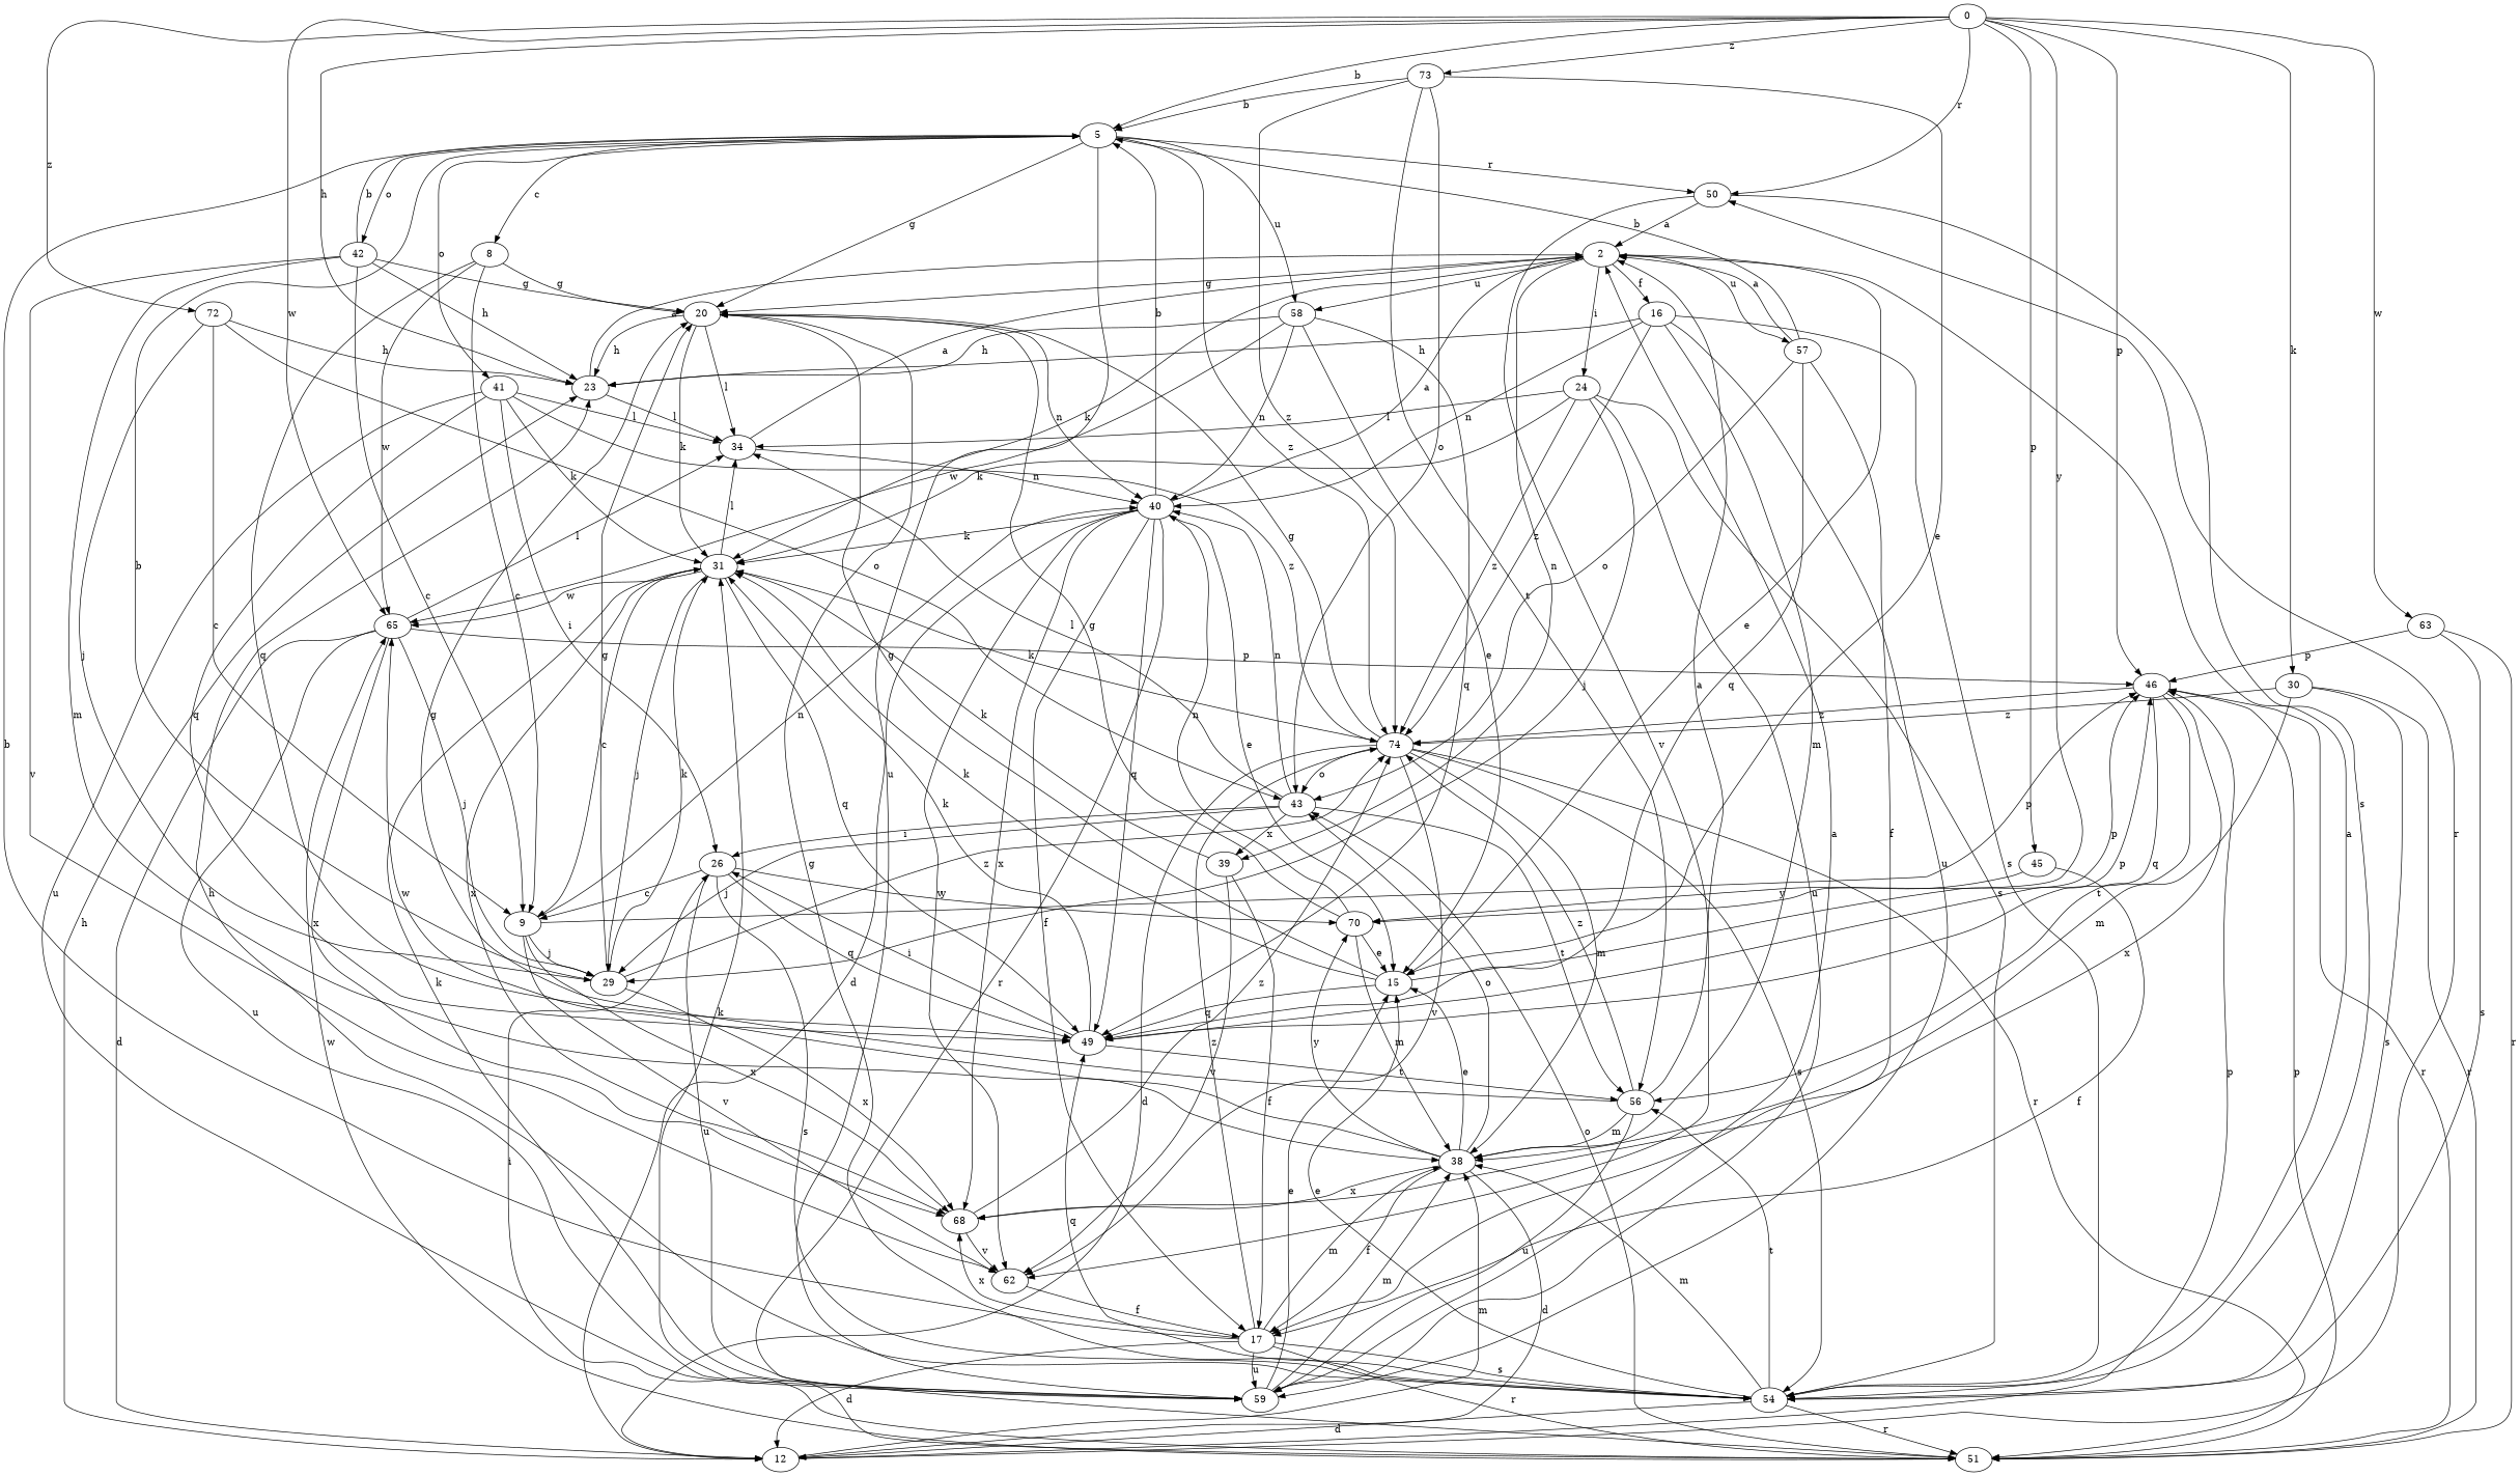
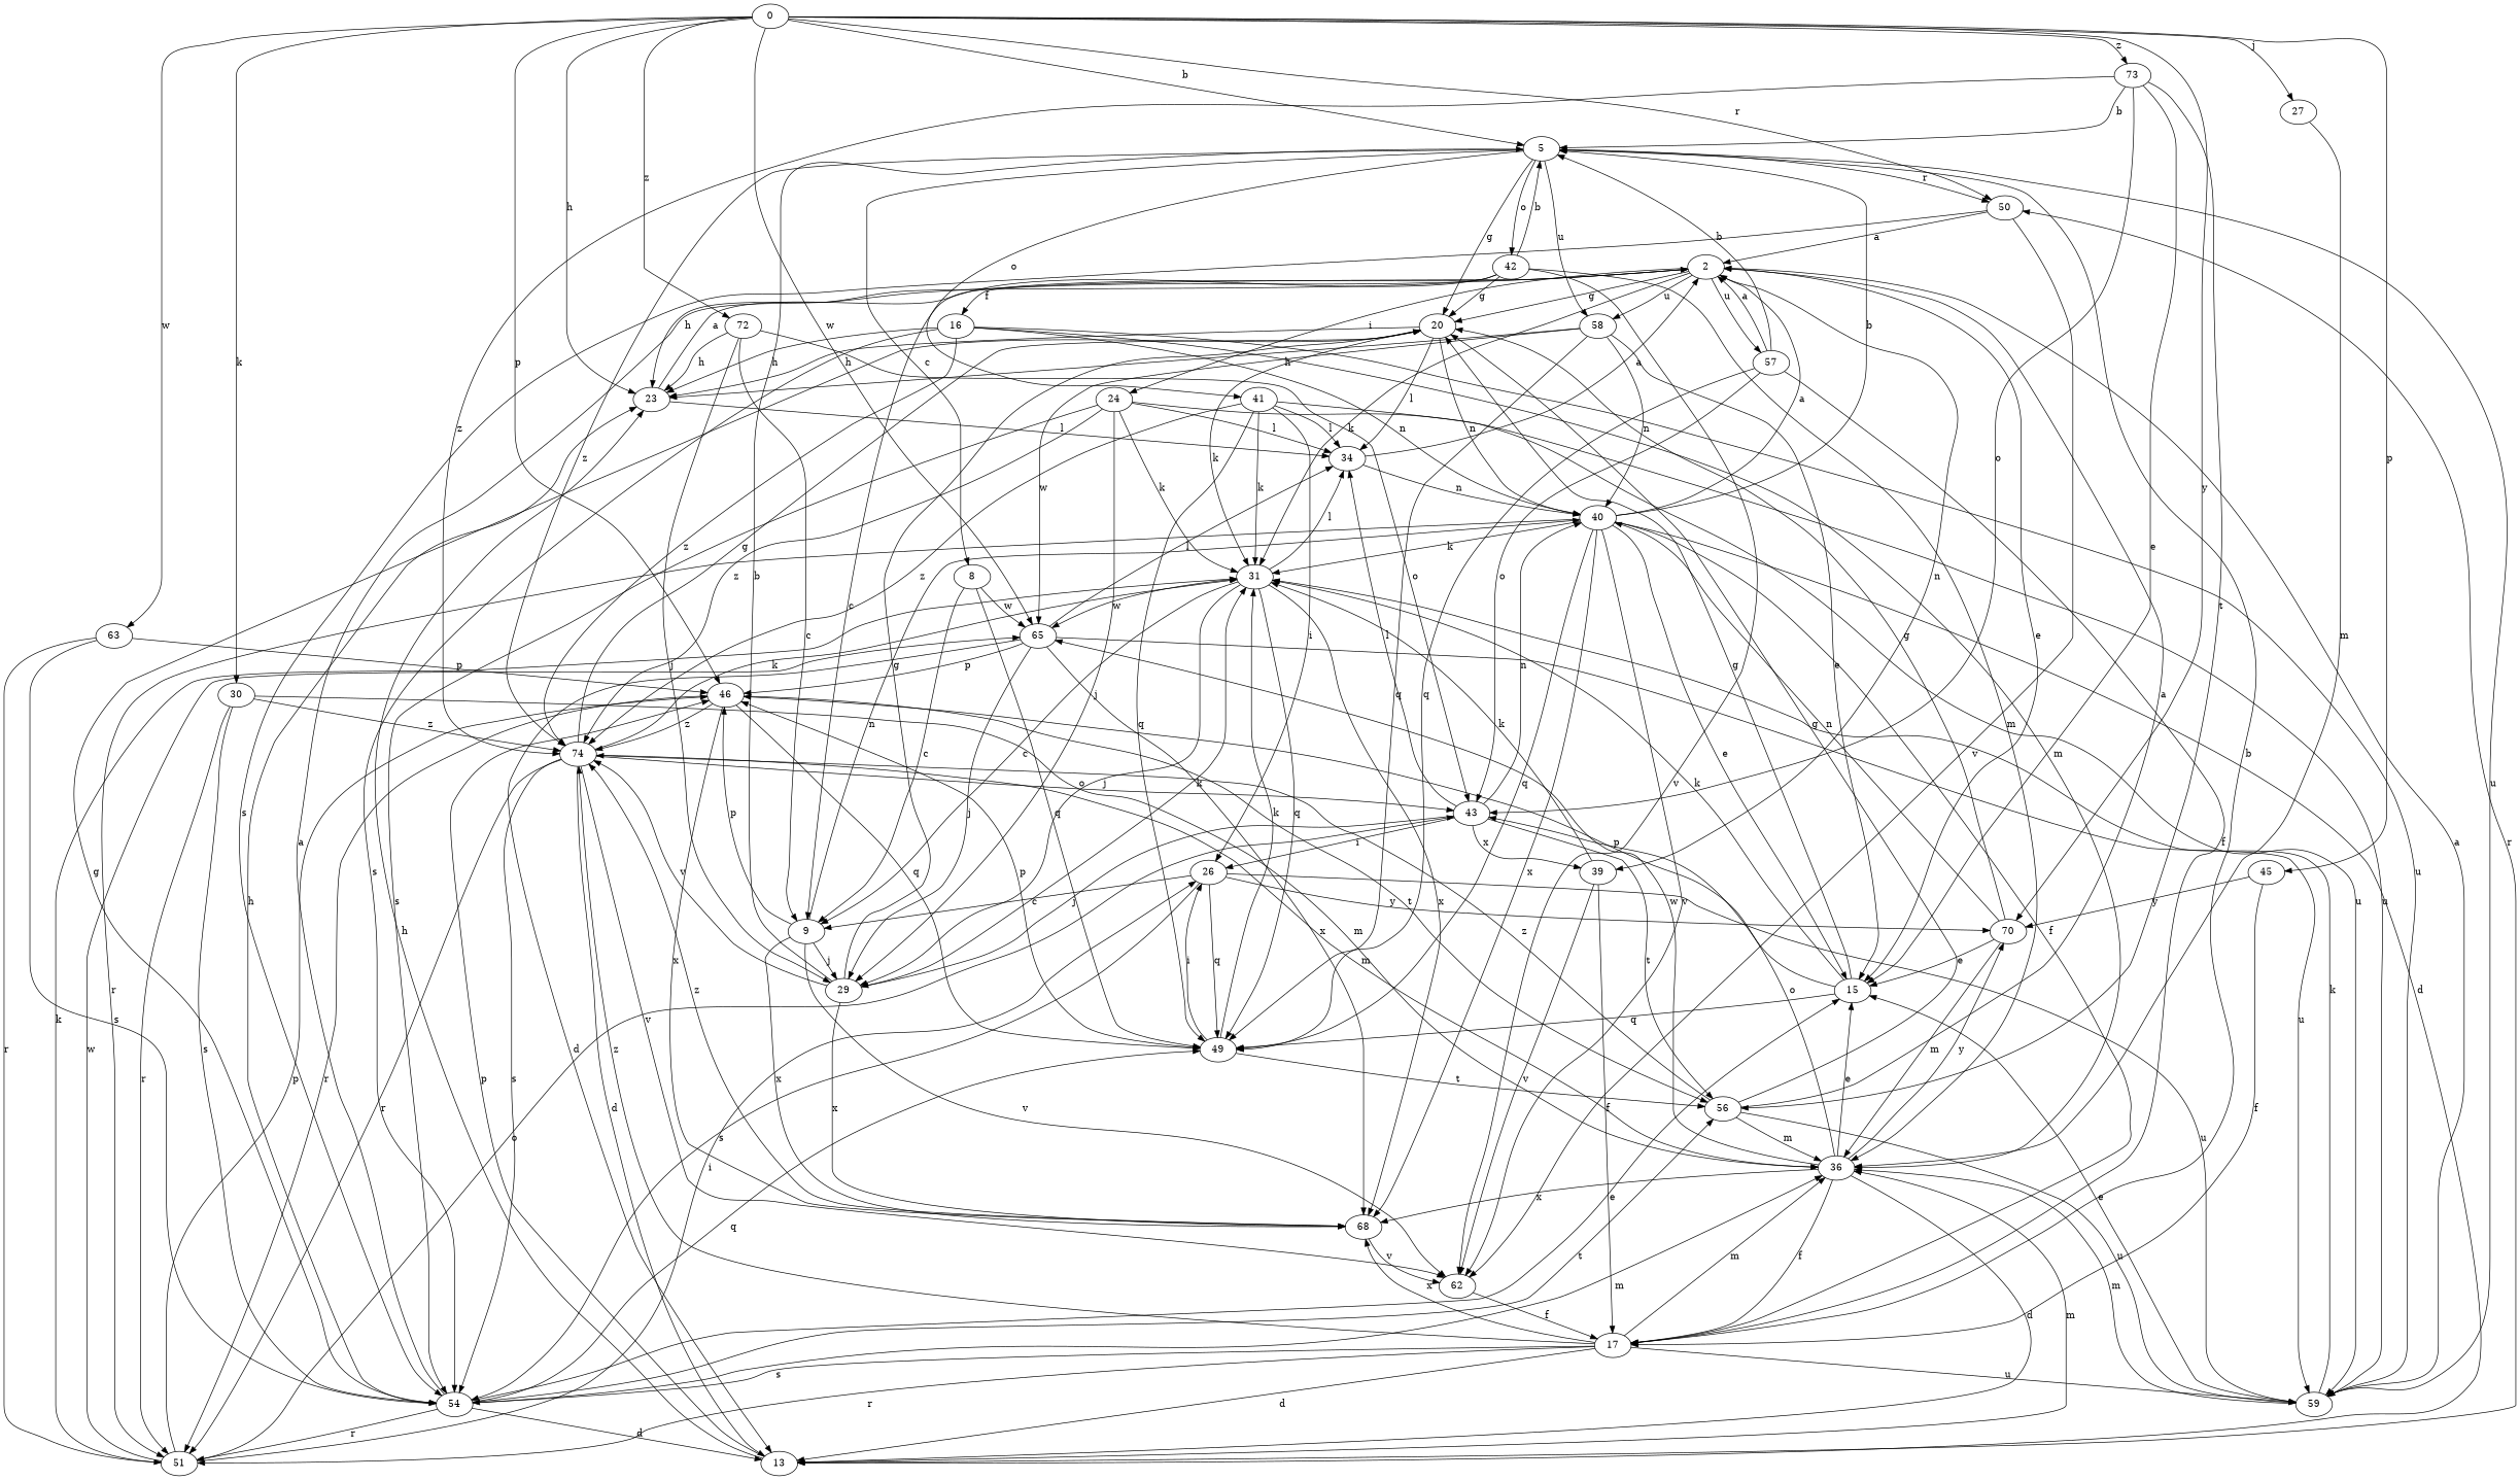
  strict digraph {
    0
    5
    23
+   27
    30
    45
    46
    50
    63
    65
    70
    72
    73
    20
    58
    8
    41
    42
    59
    74
    2
    34
-   38
+   38 [label=36]
    54
    51
    17
    49
    68
    56
    62
    29
-   12
+   12 [label=13]
    15
    40
    9
    43
    16
    24
    31
    39
    57
    26
    0 -> 5 [label=b]
    0 -> 23 [label=h]
+   0 -> 27 [label=j]
    0 -> 30 [label=k]
    0 -> 45 [label=p]
    0 -> 46 [label=p]
    0 -> 50 [label=r]
    0 -> 63 [label=w]
    0 -> 65 [label=w]
    0 -> 70 [label=y]
    0 -> 72 [label=z]
    0 -> 73 [label=z]
    5 -> 50 [label=r]
    5 -> 20 [label=g]
    5 -> 58 [label=u]
    5 -> 8 [label=c]
    5 -> 41 [label=o]
    5 -> 42 [label=o]
    5 -> 59 [label=u]
    5 -> 74 [label=z]
    23 -> 2 [label=a]
    23 -> 34 [label=l]
+   27 -> 38 [label=m]
    30 -> 74 [label=z]
    30 -> 38 [label=m]
    30 -> 54 [label=s]
    30 -> 51 [label=r]
    45 -> 70 [label=y]
    45 -> 17 [label=f]
    46 -> 74 [label=z]
    46 -> 51 [label=r]
    46 -> 49 [label=q]
    46 -> 68 [label=x]
    46 -> 56 [label=t]
    50 -> 2 [label=a]
    50 -> 54 [label=s]
    50 -> 62 [label=v]
    63 -> 46 [label=p]
    63 -> 54 [label=s]
    63 -> 51 [label=r]
    65 -> 46 [label=p]
    65 -> 59 [label=u]
    65 -> 34 [label=l]
    65 -> 68 [label=x]
    65 -> 29 [label=j]
    65 -> 12 [label=d]
    70 -> 20 [label=g]
    70 -> 38 [label=m]
    70 -> 15 [label=e]
    70 -> 40 [label=n]
    72 -> 23 [label=h]
    72 -> 29 [label=j]
    72 -> 9 [label=c]
    72 -> 43 [label=o]
    73 -> 5 [label=b]
    73 -> 74 [label=z]
    73 -> 56 [label=t]
    73 -> 15 [label=e]
    73 -> 43 [label=o]
    20 -> 23 [label=h]
    20 -> 34 [label=l]
    20 -> 40 [label=n]
    20 -> 31 [label=k]
    58 -> 23 [label=h]
    58 -> 65 [label=w]
    58 -> 49 [label=q]
    58 -> 15 [label=e]
    58 -> 40 [label=n]
    8 -> 65 [label=w]
-   8 -> 20 [label=g]
    8 -> 49 [label=q]
    8 -> 9 [label=c]
    41 -> 59 [label=u]
    41 -> 74 [label=z]
    41 -> 34 [label=l]
    41 -> 49 [label=q]
    41 -> 31 [label=k]
    41 -> 26 [label=i]
    42 -> 5 [label=b]
    42 -> 23 [label=h]
    42 -> 20 [label=g]
    42 -> 38 [label=m]
    42 -> 62 [label=v]
    42 -> 9 [label=c]
    59 -> 2 [label=a]
    59 -> 38 [label=m]
    59 -> 15 [label=e]
    59 -> 31 [label=k]
    74 -> 20 [label=g]
    74 -> 38 [label=m]
    74 -> 54 [label=s]
    74 -> 51 [label=r]
    74 -> 62 [label=v]
    74 -> 12 [label=d]
    74 -> 43 [label=o]
    74 -> 31 [label=k]
    2 -> 20 [label=g]
    2 -> 58 [label=u]
    2 -> 15 [label=e]
    2 -> 16 [label=f]
    2 -> 24 [label=i]
    2 -> 31 [label=k]
    2 -> 39 [label=n]
    2 -> 57 [label=u]
    34 -> 2 [label=a]
    34 -> 40 [label=n]
    38 -> 65 [label=w]
    38 -> 70 [label=y]
    38 -> 17 [label=f]
    38 -> 68 [label=x]
    38 -> 12 [label=d]
    38 -> 15 [label=e]
    38 -> 43 [label=o]
    54 -> 23 [label=h]
    54 -> 20 [label=g]
    54 -> 2 [label=a]
    54 -> 38 [label=m]
    54 -> 51 [label=r]
    54 -> 49 [label=q]
    54 -> 56 [label=t]
    54 -> 12 [label=d]
    54 -> 15 [label=e]
    51 -> 46 [label=p]
    51 -> 65 [label=w]
    51 -> 43 [label=o]
    51 -> 31 [label=k]
    51 -> 26 [label=i]
    17 -> 5 [label=b]
    17 -> 59 [label=u]
    17 -> 74 [label=z]
    17 -> 38 [label=m]
    17 -> 54 [label=s]
    17 -> 51 [label=r]
    17 -> 68 [label=x]
    17 -> 12 [label=d]
    49 -> 46 [label=p]
    49 -> 56 [label=t]
    49 -> 31 [label=k]
    49 -> 26 [label=i]
    68 -> 74 [label=z]
    68 -> 62 [label=v]
    56 -> 20 [label=g]
    56 -> 59 [label=u]
    56 -> 74 [label=z]
    56 -> 2 [label=a]
    56 -> 38 [label=m]
    62 -> 17 [label=f]
    29 -> 5 [label=b]
    29 -> 20 [label=g]
-   29 -> 74 [label=z]
+   29 -> 74 [label=v]
    29 -> 68 [label=x]
    29 -> 31 [label=k]
    12 -> 23 [label=h]
    12 -> 46 [label=p]
    12 -> 50 [label=r]
    12 -> 38 [label=m]
    15 -> 46 [label=p]
    15 -> 20 [label=g]
    15 -> 49 [label=q]
    15 -> 31 [label=k]
    40 -> 5 [label=b]
    40 -> 2 [label=a]
    40 -> 51 [label=r]
    40 -> 17 [label=f]
    40 -> 49 [label=q]
    40 -> 68 [label=x]
    40 -> 62 [label=v]
    40 -> 12 [label=d]
    40 -> 15 [label=e]
    40 -> 31 [label=k]
    9 -> 46 [label=p]
    9 -> 68 [label=x]
    9 -> 62 [label=v]
    9 -> 29 [label=j]
    9 -> 40 [label=n]
    43 -> 34 [label=l]
    43 -> 56 [label=t]
    43 -> 29 [label=j]
    43 -> 40 [label=n]
    43 -> 39 [label=x]
    43 -> 26 [label=i]
    16 -> 23 [label=h]
    16 -> 59 [label=u]
    16 -> 74 [label=z]
    16 -> 38 [label=m]
    16 -> 54 [label=s]
    16 -> 40 [label=n]
    24 -> 59 [label=u]
    24 -> 74 [label=z]
    24 -> 34 [label=l]
    24 -> 54 [label=s]
    24 -> 29 [label=j]
    24 -> 31 [label=k]
    31 -> 65 [label=w]
    31 -> 34 [label=l]
    31 -> 49 [label=q]
    31 -> 68 [label=x]
    31 -> 29 [label=j]
    31 -> 9 [label=c]
    39 -> 17 [label=f]
    39 -> 62 [label=v]
    39 -> 31 [label=k]
    57 -> 5 [label=b]
    57 -> 2 [label=a]
    57 -> 17 [label=f]
    57 -> 49 [label=q]
    57 -> 43 [label=o]
    26 -> 70 [label=y]
    26 -> 59 [label=u]
    26 -> 54 [label=s]
    26 -> 49 [label=q]
    26 -> 9 [label=c]
  }
